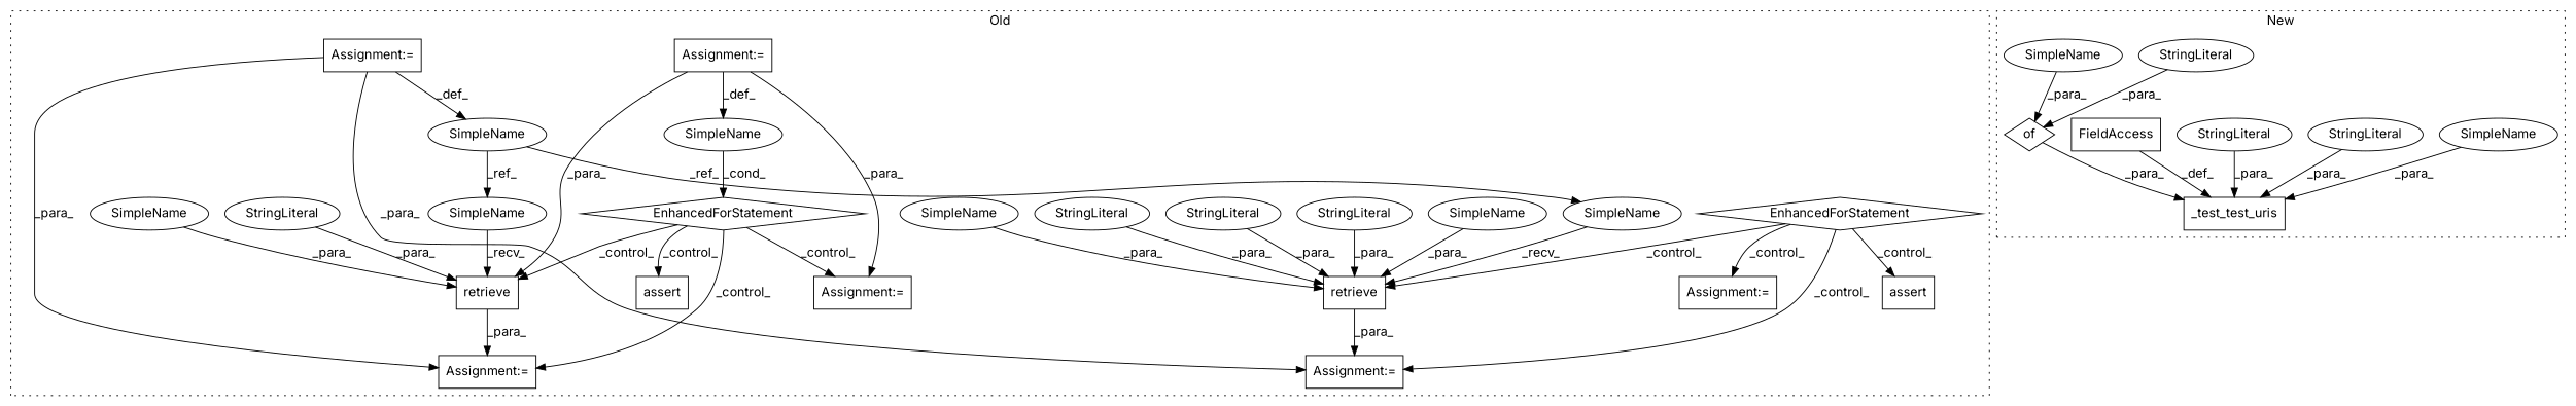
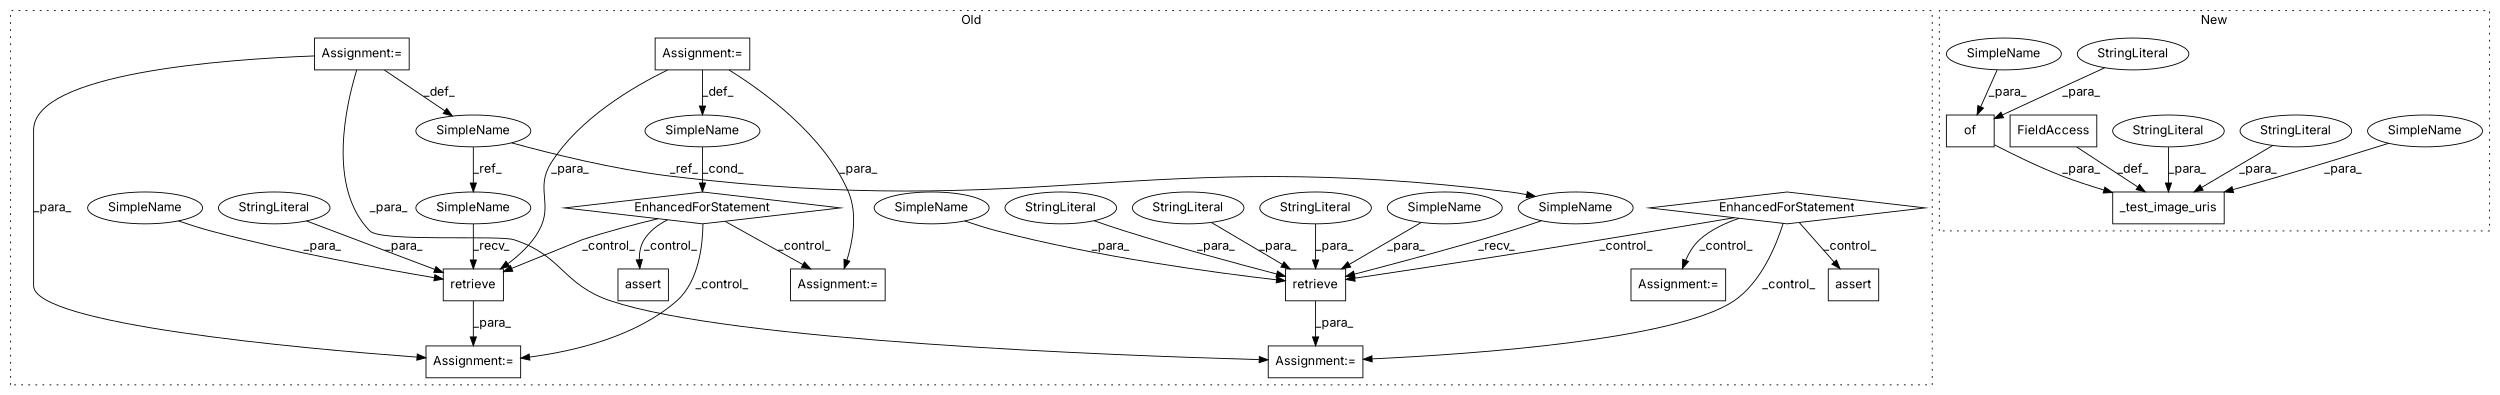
  digraph {
    fontname=Inter
    node [a=42 fontname=Inter l=10 s=2281 shape=ellipse]
    edge [fontname=Inter]
    n1 [a=6 l=7 label=assert s=3105 shape=box]
    n2 [a=70 l="53,2" label=EnhancedForStatement s="2738,2849" shape=diamond]
    n3 [a=32 l="9,1" label=retrieve s="2874,2987" shape=box]
    n4 [label=SimpleName]
    n5 [a=32 l="9,1" label=retrieve s="2469,2581" shape=box]
    n6 [l=9 label=SimpleName s=2403]
    n7 [a=70 l="78,2" label=EnhancedForStatement s="2318,2444" shape=diamond]
    n8 [a=6 l=7 label=assert s=2702 shape=box]
    n9 [a=7 l="78,2" label="Assignment:=" s="2318,2444" shape=box]
    n10 [a=7 l=1 label="Assignment:=" s=2457 shape=box]
    n11 [a=7 l=1 label="Assignment:=" s=3004 shape=box]
    n12 [a=7 l=1 label="Assignment:=" s=2862 shape=box]
    n13 [a=7 label="Assignment:=" shape=box]
    n14 [a=7 l=1 label="Assignment:=" s=2598 shape=box]
    n15 [a=45 l=12 label=StringLiteral s=2883]
    n16 [a=45 l=14 label=StringLiteral s=2962]
    n17 [a=45 label=StringLiteral s=2571]
    n18 [a=45 label=StringLiteral s=2977]
    n19 [l=27 label=SimpleName s=2498]
    n20 [l=27 label=SimpleName s=2903]
    n21 [label=SimpleName s=2863]
    n22 [label=SimpleName s=2458]
    n23 [l=6 label=SimpleName s=2896]
-   n24 [a=32 l="17,1" label=_test_test_uris s="2808,2950" shape=box]
+   n24 [a=32 l="17,1" label=_test_image_uris s="2808,2950" shape=box]
    n25 [a=45 label=StringLiteral s=2897]
    n26 [a=45 l=12 label=StringLiteral s=2825]
    n27 [a=22 l=25 label=FieldAccess s=2908 shape=box]
-   n28 [a=32 l="3,1" label=of s="2705,2801" shape=diamond]
+   n28 [a=32 l="3,1" label=of s="2705,2801" shape=box]
    n29 [a=45 l=21 label=StringLiteral s=2708]
    n30 [l=27 label=SimpleName s=2730]
    n31 [l=27 label=SimpleName s=2838]
    subgraph cluster_1 {
      label=Old
      style=dotted
      n1
      n2
      n3
      n4
      n5
      n6
      n7
      n8
      n9
      n10
      n11
      n12
      n13
      n14
      n15
      n16
      n17
      n18
      n19
      n20
      n21
      n22
      n23
    }
    subgraph cluster_2 {
      label=New
      style=dotted
      n24
      n25
      n26
      n27
      n28
      n29
      n30
      n31
    }
    n2 -> n1 [label=_control_]
    n2 -> n3 [label=_control_]
    n2 -> n11 [label=_control_]
    n2 -> n12 [label=_control_]
    n3 -> n12 [label=_para_]
    n4 -> n21 [label=_ref_]
    n4 -> n22 [label=_ref_]
    n5 -> n10 [label=_para_]
    n6 -> n7 [label=_cond_]
    n7 -> n5 [label=_control_]
    n7 -> n8 [label=_control_]
    n7 -> n10 [label=_control_]
    n7 -> n14 [label=_control_]
    n9 -> n5 [label=_para_]
    n9 -> n6 [label=_def_]
    n9 -> n14 [label=_para_]
    n13 -> n4 [label=_def_]
    n13 -> n10 [label=_para_]
    n13 -> n12 [label=_para_]
    n15 -> n3 [label=_para_]
    n16 -> n3 [label=_para_]
    n17 -> n5 [label=_para_]
    n18 -> n3 [label=_para_]
    n19 -> n5 [label=_para_]
    n20 -> n3 [label=_para_]
    n21 -> n3 [label=_recv_]
    n22 -> n5 [label=_recv_]
    n23 -> n3 [label=_para_]
    n25 -> n24 [label=_para_]
    n26 -> n24 [label=_para_]
    n27 -> n24 [label=_def_]
    n28 -> n24 [label=_para_]
    n29 -> n28 [label=_para_]
    n30 -> n28 [label=_para_]
    n31 -> n24 [label=_para_]
  }
